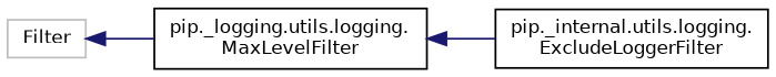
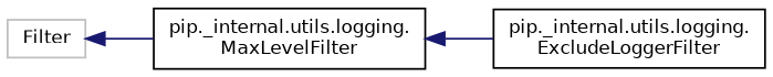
  digraph {
    rankdir=LR
    node [color=black fillcolor=white fontname=Helvetica fontsize=10 shape=record style=filled]
    edge [color=midnightblue dir=back fontname=Helvetica fontsize=10 labelfontname=Helvetica labelfontsize=10 style=solid]
    n1 [color=grey75 height=0.2 label=Filter width=0.4]
-   n2 [height=0.2 label="pip._logging.utils.logging.\lMaxLevelFilter" width=0.4]
+   n2 [height=0.2 label="pip._internal.utils.logging.\lMaxLevelFilter" width=0.4]
    n3 [height=0.2 label="pip._internal.utils.logging.\lExcludeLoggerFilter" width=0.4]
    n1 -> n2
    n2 -> n3
  }
